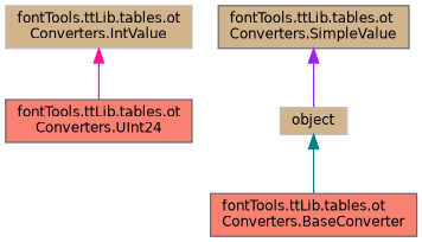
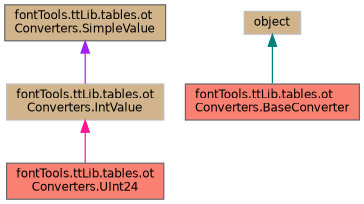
  digraph {
    node [color=gray40 fillcolor=tan fontname=Helvetica fontsize=10 shape=box style=filled]
    edge [dir=back fontname=Helvetica fontsize=10 labelfontname=Helvetica labelfontsize=10 style=solid]
    n1 [fillcolor=salmon fontcolor=black height=0.2 label="fontTools.ttLib.tables.ot\lConverters.UInt24" width=0.4]
    n2 [color=grey75 height=0.2 label="fontTools.ttLib.tables.ot\lConverters.IntValue" width=0.4]
    n3 [height=0.2 label="fontTools.ttLib.tables.ot\lConverters.SimpleValue" width=0.4]
    n4 [fillcolor=salmon height=0.2 label="fontTools.ttLib.tables.ot\lConverters.BaseConverter" width=0.4]
    n5 [color=grey75 height=0.2 label=object width=0.4]
    n2 -> n1 [color=deeppink]
-   n3 -> n5 [color=purple]
+   n3 -> n2 [color=purple]
    n5 -> n4 [color=teal]
  }
